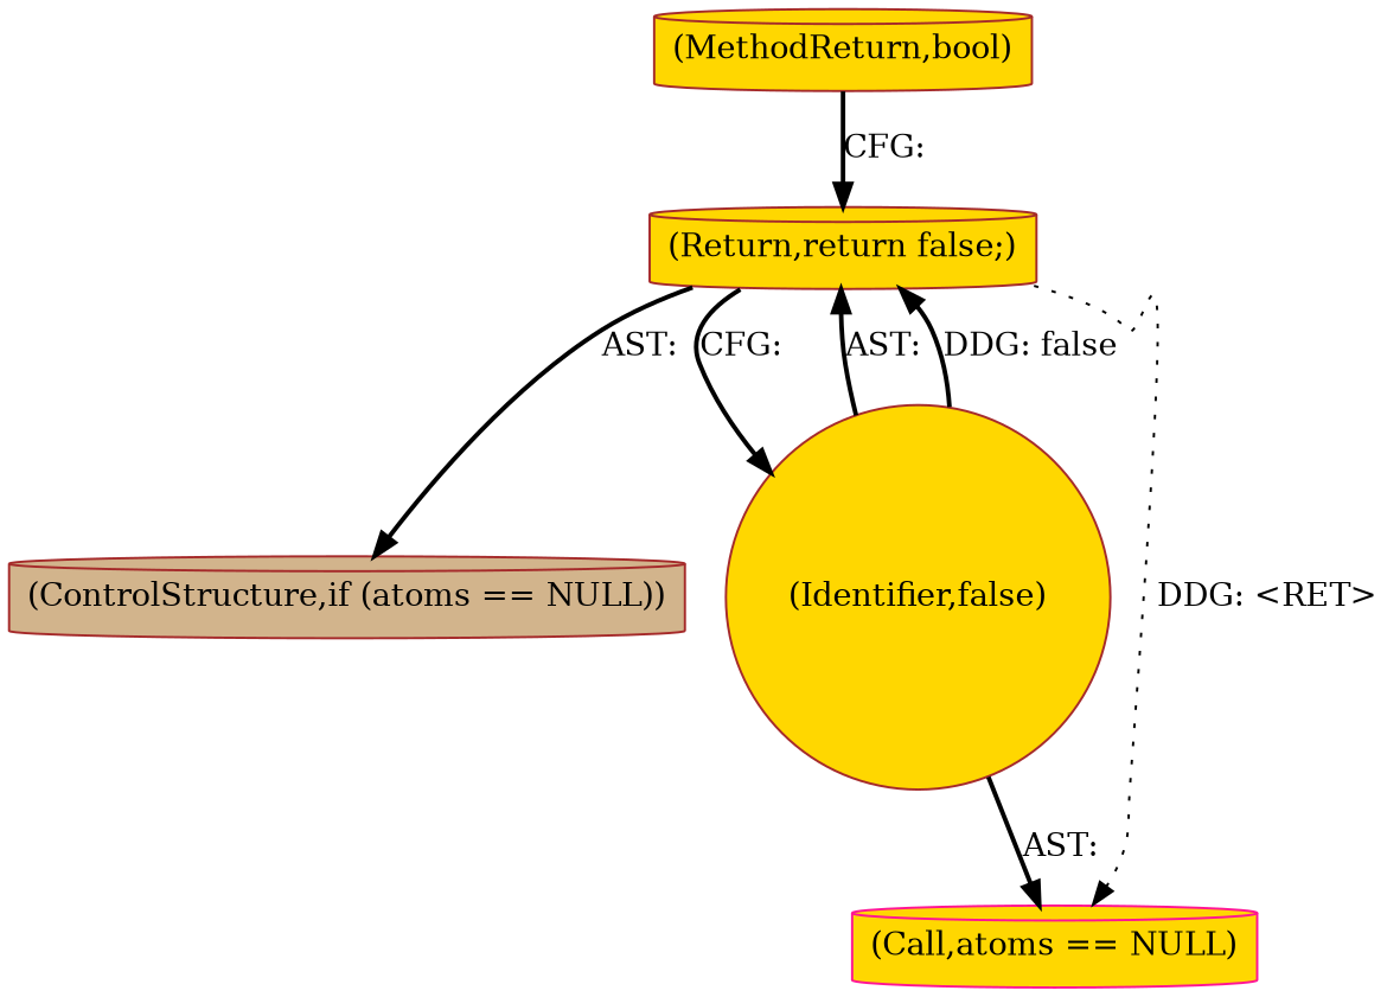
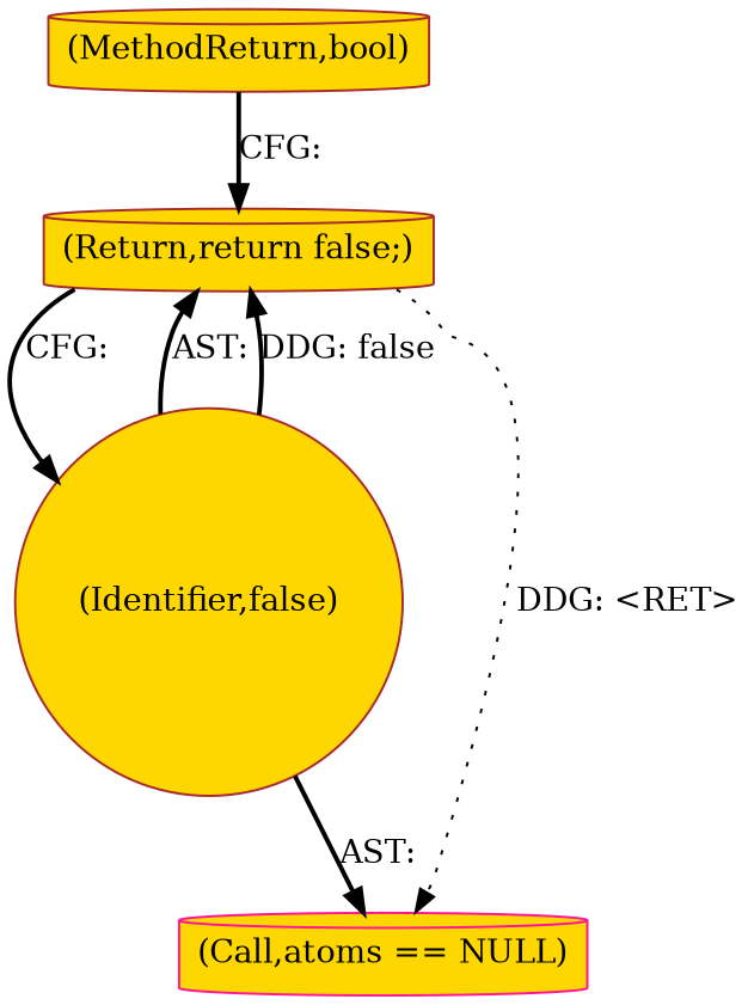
  digraph {
    node [color=brown fillcolor=gold shape=cylinder style=filled]
    edge [style=bold]
    n1 [label="(Return,return false;)"]
    n2 [label="(Identifier,false)" shape=circle]
-   n3 [fillcolor=tan label="(ControlStructure,if (atoms == NULL))"]
    n4 [color=deeppink label="(Call,atoms == NULL)"]
    n5 [label="(MethodReturn,bool)"]
    n1 -> n2 [label="CFG: "]
-   n1 -> n3 [label="AST: "]
    n1 -> n4 [label="DDG: <RET>" style=dotted]
    n2 -> n1 [label="AST: "]
    n2 -> n1 [label="DDG: false"]
    n2 -> n4 [label="AST: "]
    n5 -> n1 [label="CFG: "]
  }
